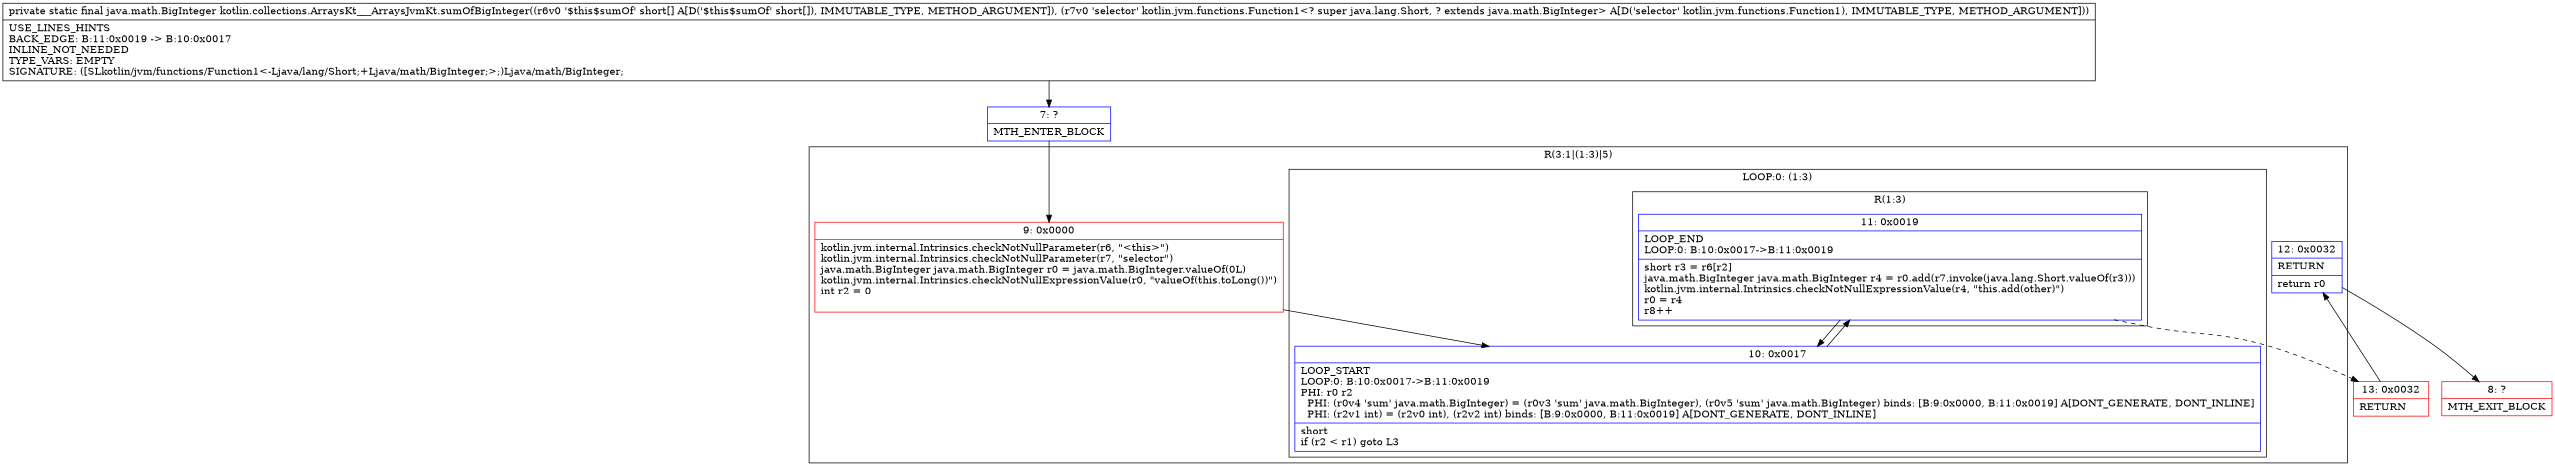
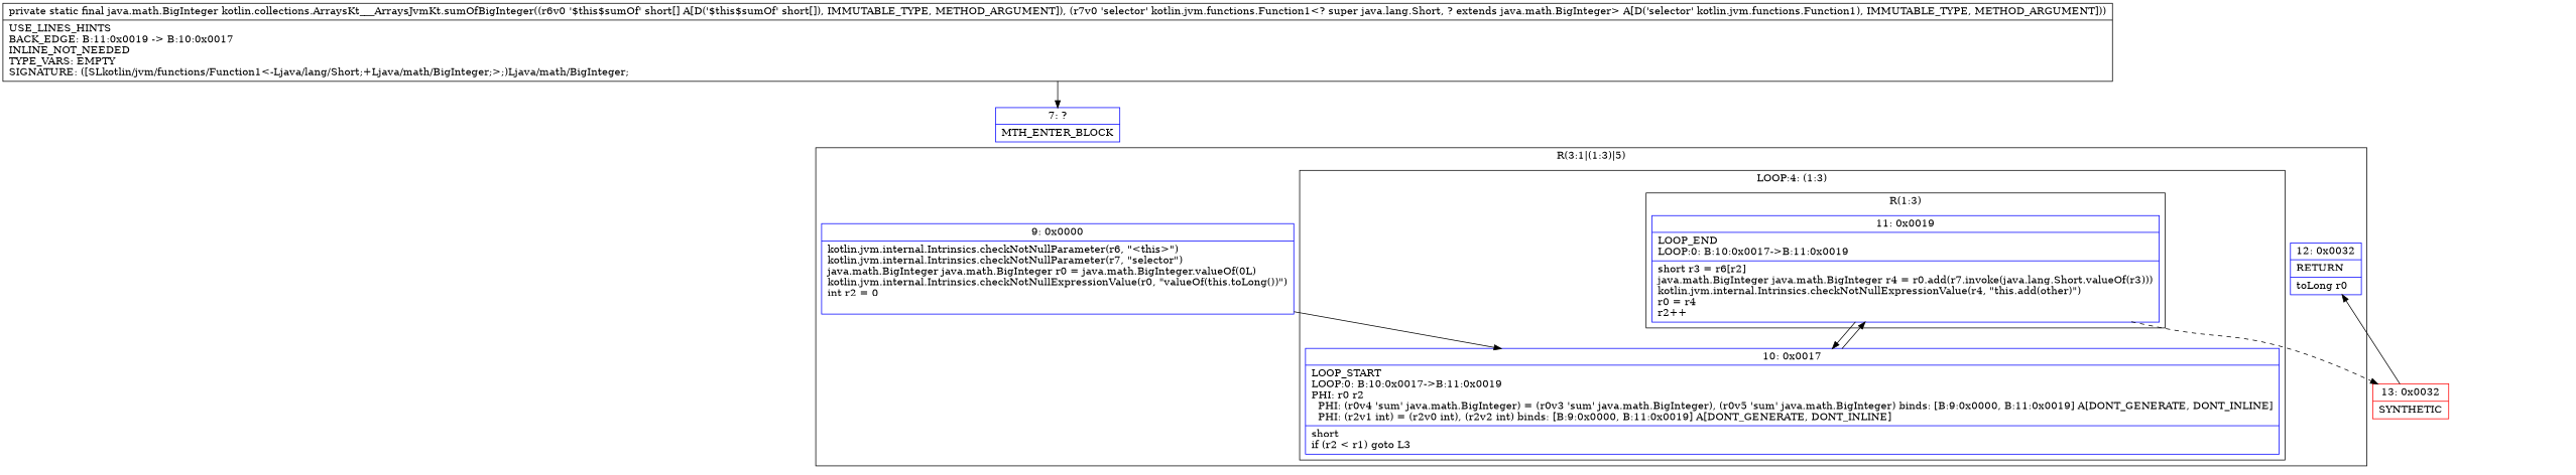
  digraph {
    node [color=blue shape=record]
-   n1 [label="{11\:\ 0x0019|LOOP_END\lLOOP:0: B:10:0x0017\-\>B:11:0x0019\l|short r3 = r6[r2]\ljava.math.BigInteger java.math.BigInteger r4 = r0.add(r7.invoke(java.lang.Short.valueOf(r3)))\lkotlin.jvm.internal.Intrinsics.checkNotNullExpressionValue(r4, \"this.add(other)\")\lr0 = r4\lr8++\l}"]
+   n1 [label="{11\:\ 0x0019|LOOP_END\lLOOP:0: B:10:0x0017\-\>B:11:0x0019\l|short r3 = r6[r2]\ljava.math.BigInteger java.math.BigInteger r4 = r0.add(r7.invoke(java.lang.Short.valueOf(r3)))\lkotlin.jvm.internal.Intrinsics.checkNotNullExpressionValue(r4, \"this.add(other)\")\lr0 = r4\lr2++\l}"]
    n2 [label="{10\:\ 0x0017|LOOP_START\lLOOP:0: B:10:0x0017\-\>B:11:0x0019\lPHI: r0 r2 \l  PHI: (r0v4 'sum' java.math.BigInteger) = (r0v3 'sum' java.math.BigInteger), (r0v5 'sum' java.math.BigInteger) binds: [B:9:0x0000, B:11:0x0019] A[DONT_GENERATE, DONT_INLINE]\l  PHI: (r2v1 int) = (r2v0 int), (r2v2 int) binds: [B:9:0x0000, B:11:0x0019] A[DONT_GENERATE, DONT_INLINE]\l|short \lif (r2 \< r1) goto L3\l}"]
-   n3 [color=red label="{9\:\ 0x0000|kotlin.jvm.internal.Intrinsics.checkNotNullParameter(r6, \"\<this\>\")\lkotlin.jvm.internal.Intrinsics.checkNotNullParameter(r7, \"selector\")\ljava.math.BigInteger java.math.BigInteger r0 = java.math.BigInteger.valueOf(0L)\lkotlin.jvm.internal.Intrinsics.checkNotNullExpressionValue(r0, \"valueOf(this.toLong())\")\lint r2 = 0\l\l}"]
-   n4 [label="{12\:\ 0x0032|RETURN\l|return r0\l}"]
-   n5 [color=red label="{13\:\ 0x0032|RETURN\l}"]
-   n6 [color=red label="{8\:\ ?|MTH_EXIT_BLOCK\l}"]
+   n3 [label="{9\:\ 0x0000|kotlin.jvm.internal.Intrinsics.checkNotNullParameter(r6, \"\<this\>\")\lkotlin.jvm.internal.Intrinsics.checkNotNullParameter(r7, \"selector\")\ljava.math.BigInteger java.math.BigInteger r0 = java.math.BigInteger.valueOf(0L)\lkotlin.jvm.internal.Intrinsics.checkNotNullExpressionValue(r0, \"valueOf(this.toLong())\")\lint r2 = 0\l\l}"]
+   n4 [label="{12\:\ 0x0032|RETURN\l|toLong r0\l}"]
+   n5 [color=red label="{13\:\ 0x0032|SYNTHETIC\l}"]
    n7 [label="{7\:\ ?|MTH_ENTER_BLOCK\l}"]
    n8 [label="{private static final java.math.BigInteger kotlin.collections.ArraysKt___ArraysJvmKt.sumOfBigInteger((r6v0 '$this$sumOf' short[] A[D('$this$sumOf' short[]), IMMUTABLE_TYPE, METHOD_ARGUMENT]), (r7v0 'selector' kotlin.jvm.functions.Function1\<? super java.lang.Short, ? extends java.math.BigInteger\> A[D('selector' kotlin.jvm.functions.Function1), IMMUTABLE_TYPE, METHOD_ARGUMENT]))  | USE_LINES_HINTS\lBACK_EDGE: B:11:0x0019 \-\> B:10:0x0017\lINLINE_NOT_NEEDED\lTYPE_VARS: EMPTY\lSIGNATURE: ([SLkotlin\/jvm\/functions\/Function1\<\-Ljava\/lang\/Short;+Ljava\/math\/BigInteger;\>;)Ljava\/math\/BigInteger;\l}" color=""]
    subgraph cluster_1 {
      label="R(3:1|(1:3)|5)"
      n3
      n4
      subgraph cluster_2 {
-       label="LOOP:0: (1:3)"
+       label="LOOP:4: (1:3)"
        n2
        subgraph cluster_3 {
          label="R(1:3)"
          n1
        }
      }
    }
    n1 -> n2
    n1 -> n5 [style=dashed]
    n2 -> n1
    n3 -> n2
-   n4 -> n6
    n5 -> n4
-   n7 -> n3
    n8 -> n7
  }
